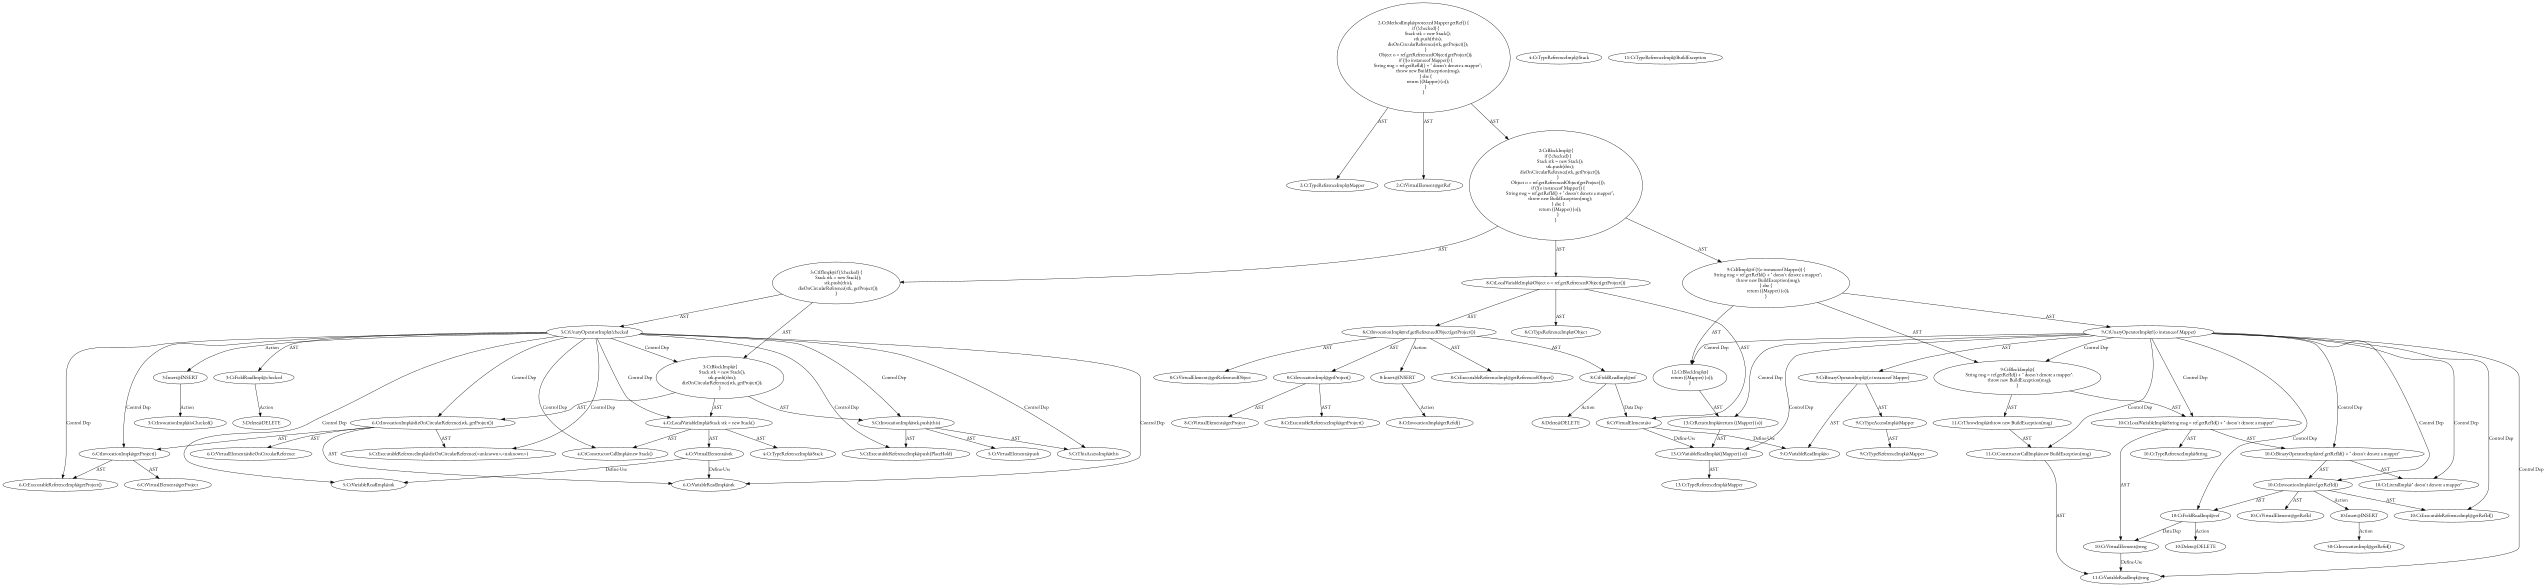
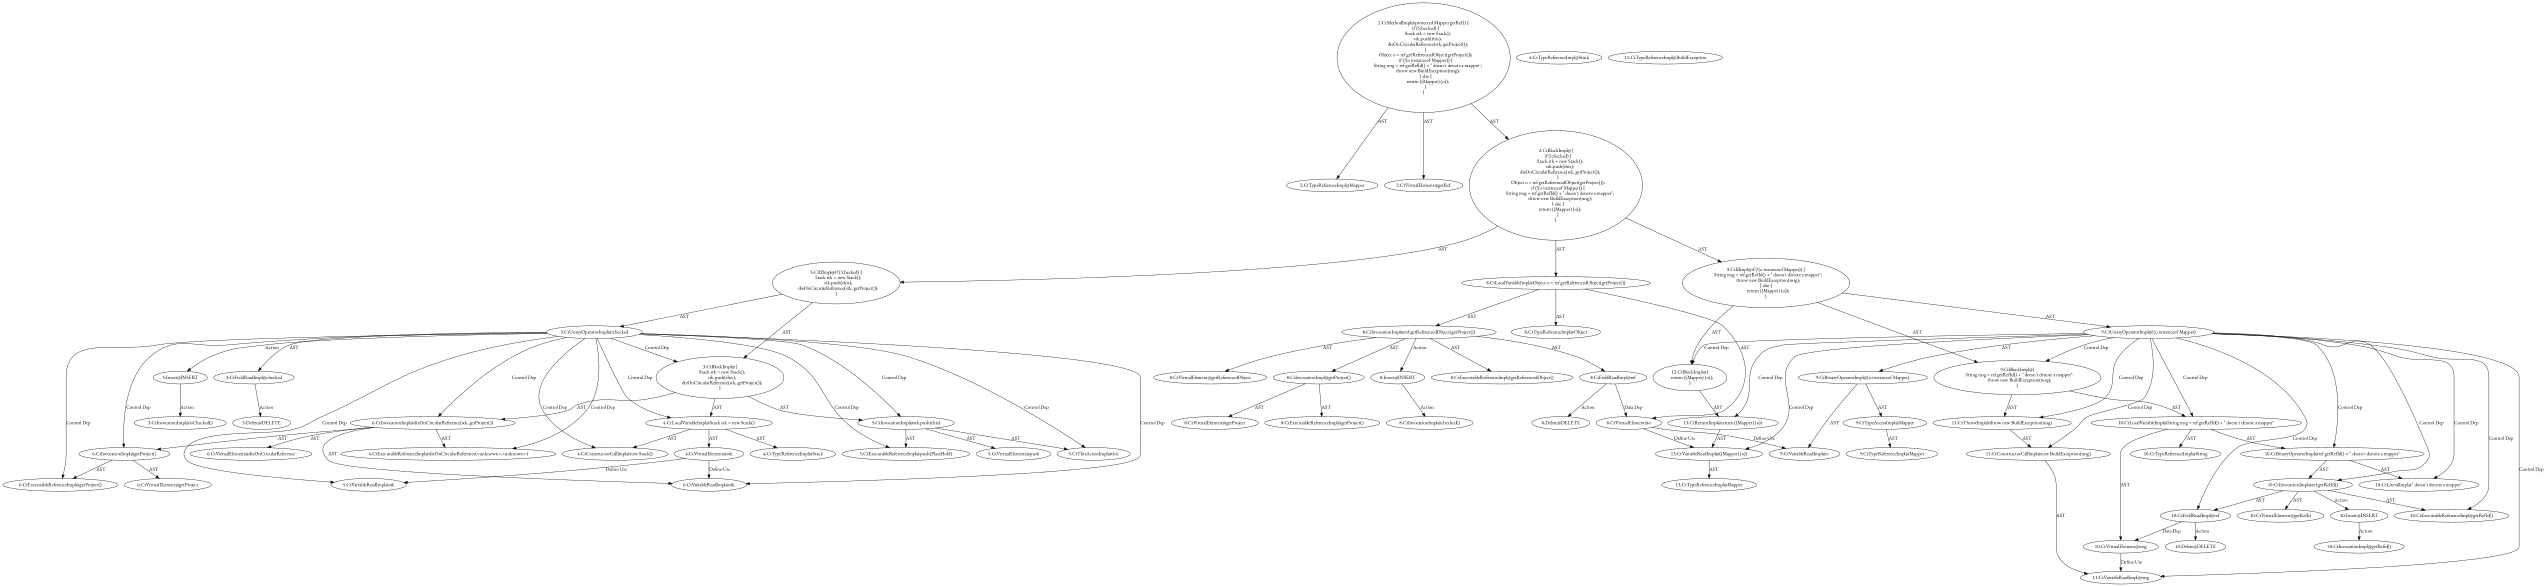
  digraph {
    fontname="EB Garamond"
    node [fontname="EB Garamond" shape=ellipse]
    edge [fontname="EB Garamond"]
    n1 [label="2:CtTypeReferenceImpl@Mapper"]
    n2 [label="2:CtVirtualElement@getRef"]
    n3 [label="3:CtFieldReadImpl@checked"]
    n4 [label="3:Delete@DELETE"]
    n5 [label="3:CtUnaryOperatorImpl@!checked"]
    n6 [label="4:CtConstructorCallImpl@new Stack()"]
    n7 [label="4:CtLocalVariableImpl@Stack stk = new Stack()"]
    n8 [label="5:CtExecutableReferenceImpl@push(PlaceHold)"]
    n9 [label="5:CtVariableReadImpl@stk"]
    n10 [label="5:CtThisAccessImpl@this"]
    n11 [label="5:CtInvocationImpl@stk.push(this)"]
    n12 [label="6:CtExecutableReferenceImpl@dieOnCircularReference(<unknown>,<unknown>)"]
    n13 [label="6:CtVariableReadImpl@stk"]
    n14 [label="6:CtExecutableReferenceImpl@getProject()"]
    n15 [label="6:CtInvocationImpl@getProject()"]
    n16 [label="6:CtInvocationImpl@dieOnCircularReference(stk, getProject())"]
    n17 [label="3:CtBlockImpl@\{\n    Stack stk = new Stack();\n    stk.push(this);\n    dieOnCircularReference(stk, getProject());\n\}"]
    n18 [label="3:Insert@INSERT"]
    n19 [label="4:CtTypeReferenceImpl@Stack"]
    n20 [label="4:CtVirtualElement@stk"]
    n21 [label="5:CtVirtualElement@push"]
    n22 [label="6:CtVirtualElement@getProject"]
    n23 [label="6:CtVirtualElement@dieOnCircularReference"]
    n24 [label="3:CtInvocationImpl@isChecked()"]
    n25 [label="4:CtTypeReferenceImpl@Stack"]
    n26 [label="3:CtIfImpl@if (!checked) \{\n    Stack stk = new Stack();\n    stk.push(this);\n    dieOnCircularReference(stk, getProject());\n\}"]
    n27 [label="8:CtTypeReferenceImpl@Object"]
    n28 [label="8:CtExecutableReferenceImpl@getReferencedObject()"]
    n29 [label="8:CtVirtualElement@getReferencedObject"]
    n30 [label="8:CtFieldReadImpl@ref"]
    n31 [label="8:CtVirtualElement@o"]
    n32 [label="8:Delete@DELETE"]
    n33 [label="9:CtVariableReadImpl@o"]
    n34 [label="13:CtVariableReadImpl@((Mapper) (o))"]
    n35 [label="8:CtExecutableReferenceImpl@getProject()"]
    n36 [label="8:CtVirtualElement@getProject"]
    n37 [label="8:CtInvocationImpl@getProject()"]
    n38 [label="8:CtInvocationImpl@ref.getReferencedObject(getProject())"]
    n39 [label="8:Insert@INSERT"]
-   n40 [label="8:CtInvocationImpl@getRefid()"]
+   n40 [label="8:CtInvocationImpl@checked()"]
    n41 [label="13:CtTypeReferenceImpl@Mapper"]
    n42 [label="8:CtLocalVariableImpl@Object o = ref.getReferencedObject(getProject())"]
    n43 [label="9:CtTypeAccessImpl@Mapper"]
    n44 [label="9:CtTypeReferenceImpl@Mapper"]
    n45 [label="9:CtBinaryOperatorImpl@(o instanceof Mapper)"]
    n46 [label="9:CtUnaryOperatorImpl@!(o instanceof Mapper)"]
    n47 [label="10:CtExecutableReferenceImpl@getRefId()"]
    n48 [label="10:CtFieldReadImpl@ref"]
    n49 [label="10:CtInvocationImpl@ref.getRefId()"]
    n50 [label="10:CtLiteralImpl@\" doesn\'t denote a mapper\""]
    n51 [label="10:CtBinaryOperatorImpl@ref.getRefId() + \" doesn\'t denote a mapper\""]
    n52 [label="10:CtLocalVariableImpl@String msg = ref.getRefId() + \" doesn\'t denote a mapper\""]
    n53 [label="11:CtVariableReadImpl@msg"]
    n54 [label="11:CtConstructorCallImpl@new BuildException(msg)"]
    n55 [label="11:CtThrowImpl@throw new BuildException(msg)"]
    n56 [label="9:CtBlockImpl@\{\n    String msg = ref.getRefId() + \" doesn\'t denote a mapper\";\n    throw new BuildException(msg);\n\}"]
    n57 [label="13:CtReturnImpl@return ((Mapper) (o))"]
    n58 [label="12:CtBlockImpl@\{\n    return ((Mapper) (o));\n\}"]
    n59 [label="10:CtVirtualElement@msg"]
    n60 [label="10:Delete@DELETE"]
    n61 [label="10:CtVirtualElement@getRefId"]
    n62 [label="10:Insert@INSERT"]
    n63 [label="10:CtTypeReferenceImpl@String"]
    n64 [label="50:CtInvocationImpl@getRefid()"]
    n65 [label="11:CtTypeReferenceImpl@BuildException"]
    n66 [label="9:CtIfImpl@if (!(o instanceof Mapper)) \{\n    String msg = ref.getRefId() + \" doesn\'t denote a mapper\";\n    throw new BuildException(msg);\n\} else \{\n    return ((Mapper) (o));\n\}"]
    n67 [label="2:CtBlockImpl@\{\n    if (!checked) \{\n        Stack stk = new Stack();\n        stk.push(this);\n        dieOnCircularReference(stk, getProject());\n    \}\n    Object o = ref.getReferencedObject(getProject());\n    if (!(o instanceof Mapper)) \{\n        String msg = ref.getRefId() + \" doesn\'t denote a mapper\";\n        throw new BuildException(msg);\n    \} else \{\n        return ((Mapper) (o));\n    \}\n\}"]
    n68 [label="2:CtMethodImpl@protected Mapper getRef() \{\n    if (!checked) \{\n        Stack stk = new Stack();\n        stk.push(this);\n        dieOnCircularReference(stk, getProject());\n    \}\n    Object o = ref.getReferencedObject(getProject());\n    if (!(o instanceof Mapper)) \{\n        String msg = ref.getRefId() + \" doesn\'t denote a mapper\";\n        throw new BuildException(msg);\n    \} else \{\n        return ((Mapper) (o));\n    \}\n\}"]
    n3 -> n4 [label=Action]
    n5 -> n3 [label=AST]
    n5 -> n6 [label="Control Dep"]
    n5 -> n7 [label="Control Dep"]
    n5 -> n8 [label="Control Dep"]
    n5 -> n9 [label="Control Dep"]
    n5 -> n10 [label="Control Dep"]
    n5 -> n11 [label="Control Dep"]
    n5 -> n12 [label="Control Dep"]
    n5 -> n13 [label="Control Dep"]
    n5 -> n14 [label="Control Dep"]
    n5 -> n15 [label="Control Dep"]
    n5 -> n16 [label="Control Dep"]
    n5 -> n17 [label="Control Dep"]
    n5 -> n18 [label=Action]
    n7 -> n6 [label=AST]
    n7 -> n19 [label=AST]
    n7 -> n20 [label=AST]
    n11 -> n8 [label=AST]
    n11 -> n10 [label=AST]
    n11 -> n21 [label=AST]
    n15 -> n14 [label=AST]
    n15 -> n22 [label=AST]
    n16 -> n12 [label=AST]
    n16 -> n13 [label=AST]
    n16 -> n15 [label=AST]
    n16 -> n23 [label=AST]
    n17 -> n7 [label=AST]
    n17 -> n11 [label=AST]
    n17 -> n16 [label=AST]
    n18 -> n24 [label=Action]
    n20 -> n9 [label="Define-Use"]
    n20 -> n13 [label="Define-Use"]
    n26 -> n5 [label=AST]
    n26 -> n17 [label=AST]
    n30 -> n31 [label="Data Dep"]
    n30 -> n32 [label=Action]
    n31 -> n33 [label="Define-Use"]
    n31 -> n34 [label="Define-Use"]
    n34 -> n41 [label=AST]
    n37 -> n35 [label=AST]
    n37 -> n36 [label=AST]
    n38 -> n28 [label=AST]
    n38 -> n29 [label=AST]
    n38 -> n30 [label=AST]
    n38 -> n37 [label=AST]
    n38 -> n39 [label=Action]
    n39 -> n40 [label=Action]
    n42 -> n27 [label=AST]
    n42 -> n31 [label=AST]
    n42 -> n38 [label=AST]
    n43 -> n44 [label=AST]
    n45 -> n33 [label=AST]
    n45 -> n43 [label=AST]
    n46 -> n34 [label="Control Dep"]
    n46 -> n45 [label=AST]
    n46 -> n47 [label="Control Dep"]
    n46 -> n48 [label="Control Dep"]
    n46 -> n49 [label="Control Dep"]
    n46 -> n50 [label="Control Dep"]
    n46 -> n51 [label="Control Dep"]
    n46 -> n52 [label="Control Dep"]
    n46 -> n53 [label="Control Dep"]
    n46 -> n54 [label="Control Dep"]
+   n46 -> n55 [label="Control Dep"]
    n46 -> n56 [label="Control Dep"]
    n46 -> n57 [label="Control Dep"]
    n46 -> n58 [label="Control Dep"]
    n48 -> n59 [label="Data Dep"]
    n48 -> n60 [label=Action]
    n49 -> n47 [label=AST]
    n49 -> n48 [label=AST]
    n49 -> n61 [label=AST]
    n49 -> n62 [label=Action]
    n51 -> n49 [label=AST]
    n51 -> n50 [label=AST]
    n52 -> n51 [label=AST]
    n52 -> n59 [label=AST]
    n52 -> n63 [label=AST]
    n54 -> n53 [label=AST]
    n55 -> n54 [label=AST]
    n56 -> n52 [label=AST]
    n56 -> n55 [label=AST]
    n57 -> n34 [label=AST]
    n58 -> n57 [label=AST]
    n59 -> n53 [label="Define-Use"]
    n62 -> n64 [label=Action]
    n66 -> n46 [label=AST]
    n66 -> n56 [label=AST]
    n66 -> n58 [label=AST]
    n67 -> n26 [label=AST]
    n67 -> n42 [label=AST]
    n67 -> n66 [label=AST]
    n68 -> n1 [label=AST]
    n68 -> n2 [label=AST]
    n68 -> n67 [label=AST]
  }
